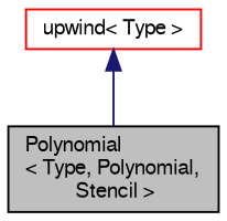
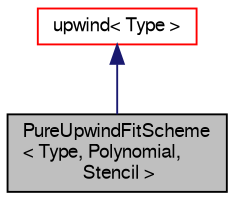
  digraph {
    node [fontname=FreeSans fontsize=10 shape=record]
-   n1 [color=black fillcolor=grey75 fontcolor=black height=0.2 label="Polynomial\l\< Type, Polynomial,\l Stencil \>" style=filled width=0.4]
+   n1 [color=black fillcolor=grey75 fontcolor=black height=0.2 label="PureUpwindFitScheme\l\< Type, Polynomial,\l Stencil \>" style=filled width=0.4]
    n2 [color=red height=0.2 label="upwind\< Type \>" width=0.4]
    n2 -> n1 [color=midnightblue dir=back fontname=FreeSans fontsize=10 labelfontname=FreeSans labelfontsize=10 style=solid]
  }
